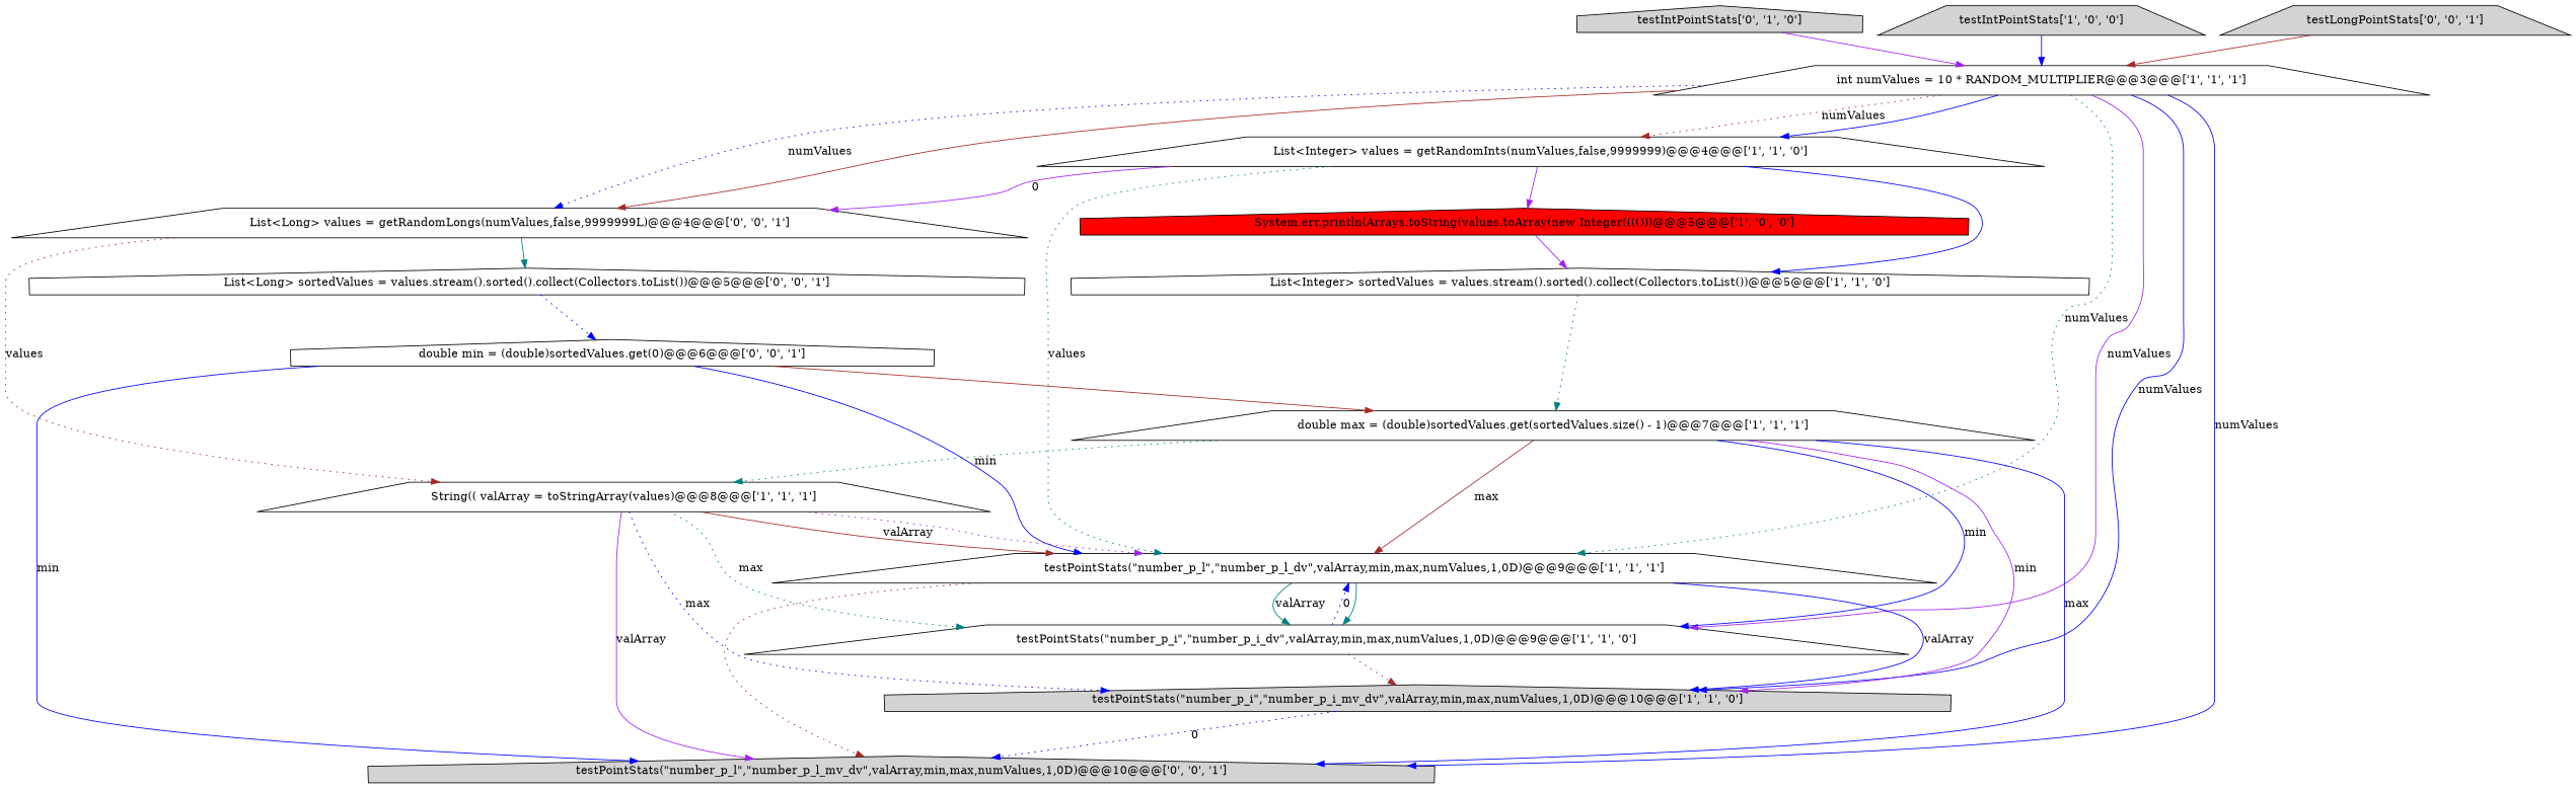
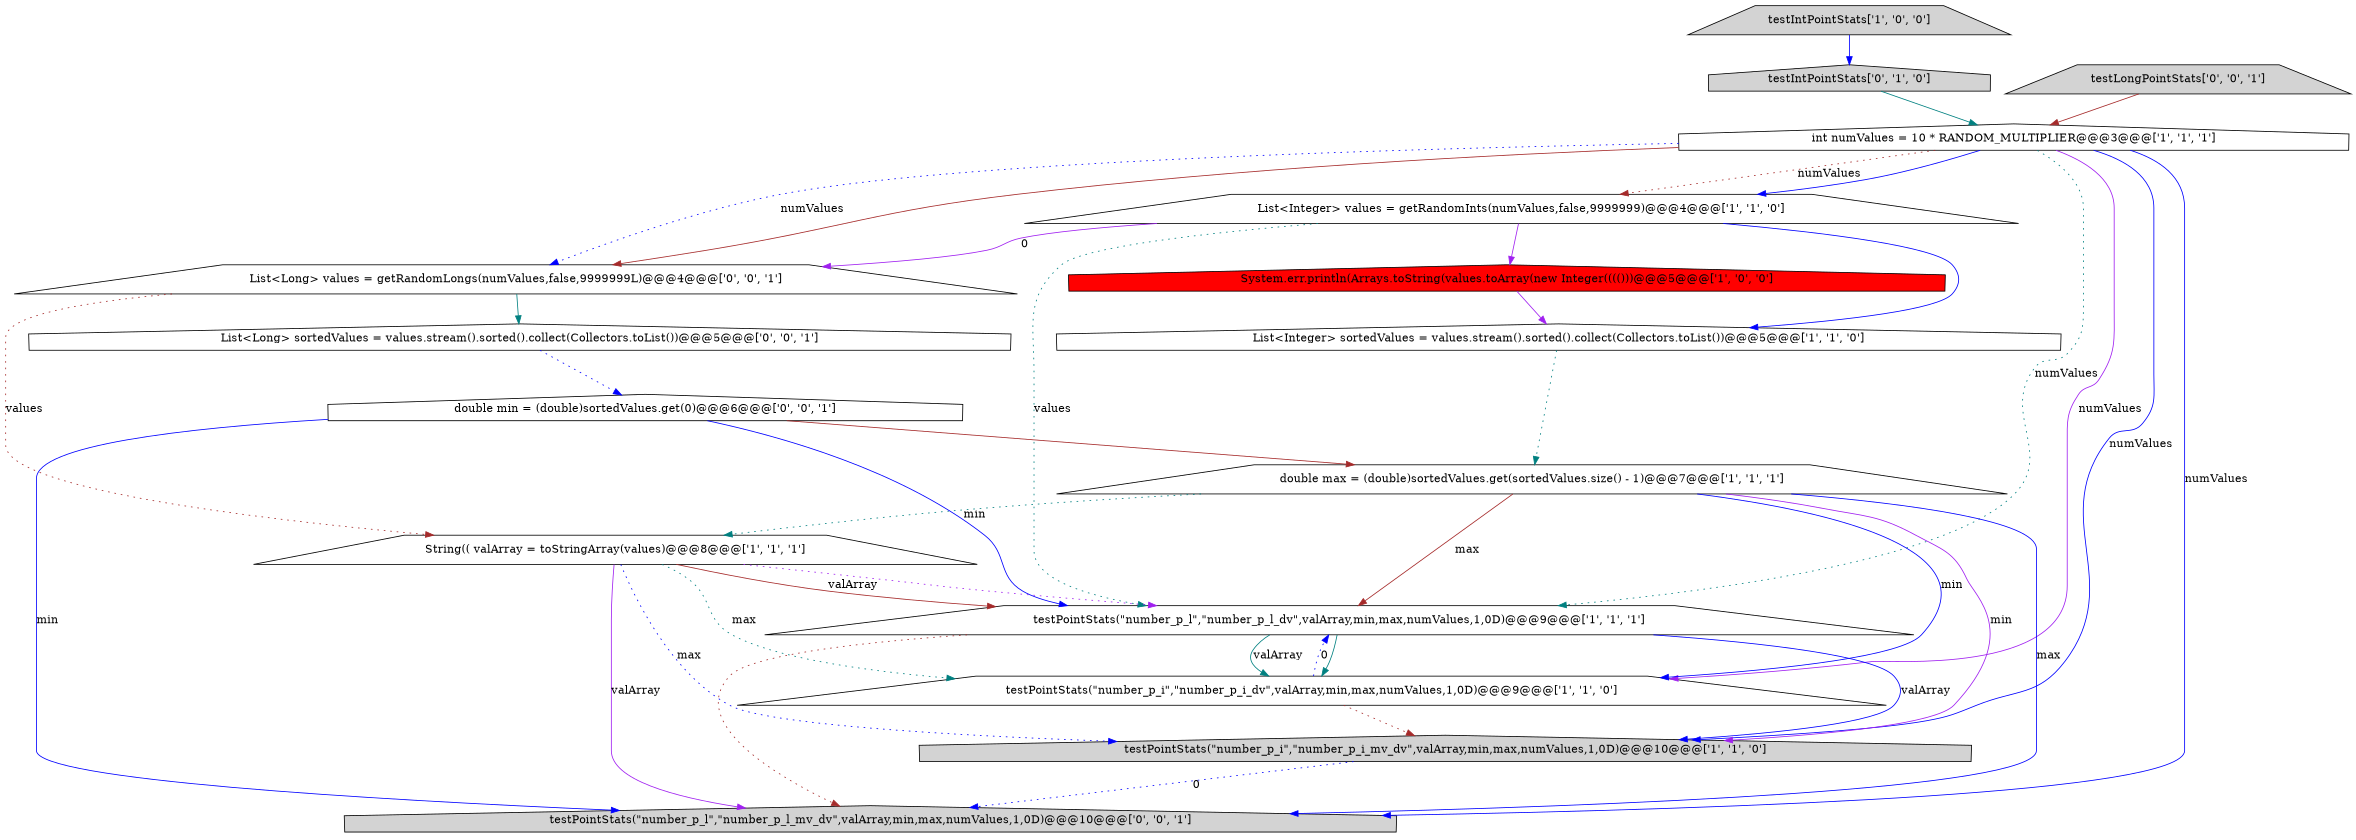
  digraph {
    node [fillcolor=white shape=house style=filled]
    edge [color=blue style=solid]
-   n1 [label="int numValues = 10 * RANDOM_MULTIPLIER@@@3@@@['1', '1', '1']" shape=trapezium]
+   n1 [label="int numValues = 10 * RANDOM_MULTIPLIER@@@3@@@['1', '1', '1']"]
    n2 [label="testPointStats(\"number_p_l\",\"number_p_l_dv\",valArray,min,max,numValues,1,0D)@@@9@@@['1', '1', '1']" shape=trapezium]
    n3 [label="List<Long> values = getRandomLongs(numValues,false,9999999L)@@@4@@@['0', '0', '1']" shape=trapezium]
    n4 [fillcolor=lightgray label="testPointStats(\"number_p_i\",\"number_p_i_mv_dv\",valArray,min,max,numValues,1,0D)@@@10@@@['1', '1', '0']"]
    n5 [label="List<Integer> values = getRandomInts(numValues,false,9999999)@@@4@@@['1', '1', '0']" shape=trapezium]
    n6 [label="testPointStats(\"number_p_i\",\"number_p_i_dv\",valArray,min,max,numValues,1,0D)@@@9@@@['1', '1', '0']" shape=trapezium]
    n7 [fillcolor=lightgray label="testPointStats(\"number_p_l\",\"number_p_l_mv_dv\",valArray,min,max,numValues,1,0D)@@@10@@@['0', '0', '1']"]
    n8 [label="List<Long> sortedValues = values.stream().sorted().collect(Collectors.toList())@@@5@@@['0', '0', '1']"]
    n9 [label="String(( valArray = toStringArray(values)@@@8@@@['1', '1', '1']" shape=trapezium]
    n10 [label="List<Integer> sortedValues = values.stream().sorted().collect(Collectors.toList())@@@5@@@['1', '1', '0']"]
    n11 [fillcolor=red label="System.err.println(Arrays.toString(values.toArray(new Integer(((()))@@@5@@@['1', '0', '0']"]
    n12 [label="double max = (double)sortedValues.get(sortedValues.size() - 1)@@@7@@@['1', '1', '1']" shape=trapezium]
    n13 [fillcolor=lightgray label="testIntPointStats['0', '1', '0']"]
    n14 [fillcolor=lightgray label="testIntPointStats['1', '0', '0']" shape=trapezium]
    n15 [fillcolor=lightgray label="testLongPointStats['0', '0', '1']" shape=trapezium]
    n16 [label="double min = (double)sortedValues.get(0)@@@6@@@['0', '0', '1']"]
    n1 -> n2 [color=teal label=numValues style=dotted]
    n1 -> n3 [color=brown]
    n1 -> n3 [label=numValues style=dotted]
    n1 -> n4 [label=numValues]
    n1 -> n5 [color=brown label=numValues style=dotted]
    n1 -> n5
    n1 -> n6 [color=purple label=numValues]
    n1 -> n7 [label=numValues]
    n2 -> n4 [label=valArray]
    n2 -> n6 [color=teal]
    n2 -> n6 [color=teal label=valArray]
    n2 -> n7 [color=brown style=dotted]
    n3 -> n8 [color=teal]
    n3 -> n9 [color=brown label=values style=dotted]
    n4 -> n7 [label=0 style=dotted]
    n5 -> n2 [color=teal label=values style=dotted]
    n5 -> n3 [color=purple label=0]
    n5 -> n10
    n5 -> n11 [color=purple]
    n6 -> n2 [label=0 style=dotted]
    n6 -> n4 [color=brown style=dotted]
    n8 -> n16 [style=dotted]
    n9 -> n2 [color=brown label=valArray]
    n9 -> n2 [color=purple style=dotted]
    n9 -> n4 [label=max style=dotted]
    n9 -> n6 [color=teal label=max style=dotted]
    n9 -> n7 [color=purple label=valArray]
    n10 -> n12 [color=teal style=dotted]
    n11 -> n10 [color=purple]
    n12 -> n2 [color=brown label=max]
    n12 -> n4 [color=purple label=min]
    n12 -> n6 [label=min]
    n12 -> n7 [label=max]
    n12 -> n9 [color=teal style=dotted]
-   n13 -> n1 [color=purple]
-   n14 -> n1
+   n13 -> n1 [color=teal]
+   n14 -> n13
    n15 -> n1 [color=brown]
    n16 -> n2 [label=min]
    n16 -> n7 [label=min]
    n16 -> n12 [color=brown]
  }
